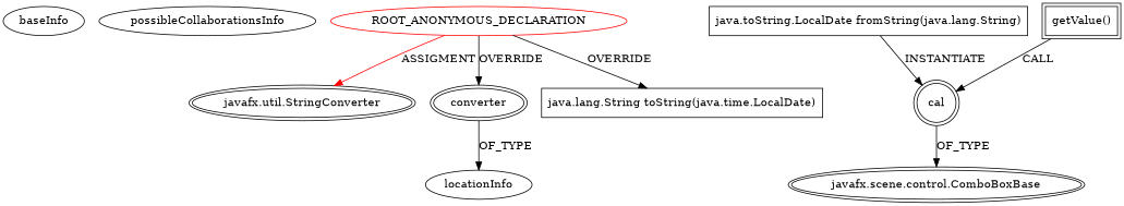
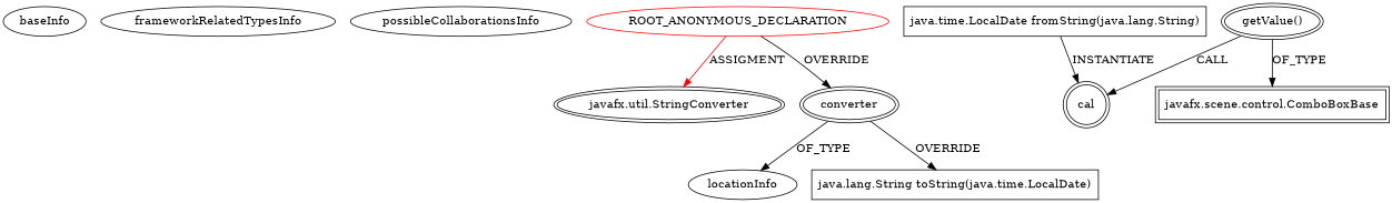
  digraph {
    node [isFrameworkType=true]
    baseInfo [category=extension_graph graphId=3388 isAnonymous=true possibleRelation=false isFrameworkType=""]
+   frameworkRelatedTypesInfo [0="javafx.util.StringConverter" isFrameworkType=""]
    possibleCollaborationsInfo [isFrameworkType=""]
    locationInfo [contextSignature="void initialize(java.net.URL,java.util.ResourceBundle)" filePath="/josesoler7-agendavital/agendavital-master/src/agendavital/vista/FXMLPrincipalController.java" graphId=3388 projectName="josesoler7-agendavital" isFrameworkType=""]
    n5 [color=red isFrameworkType=false label=ROOT_ANONYMOUS_DECLARATION vertexType=ROOT_ANONYMOUS_DECLARATION]
    n6 [label="javafx.util.StringConverter" peripheries=2 vertexType=FRAMEWORK_CLASS_TYPE]
    n7 [label=converter peripheries=2 vertexType=OUTSIDE_VARIABLE_EXPRESION]
    n8 [isFrameworkType=false label="java.lang.String toString(java.time.LocalDate)" shape=box vertexType=OVERRIDING_METHOD_DECLARATION]
-   n9 [isFrameworkType=false label="java.toString.LocalDate fromString(java.lang.String)" shape=box vertexType=OVERRIDING_METHOD_DECLARATION]
+   n9 [isFrameworkType=false label="java.time.LocalDate fromString(java.lang.String)" shape=box vertexType=OVERRIDING_METHOD_DECLARATION]
    n10 [label=cal peripheries=2 shape=circle vertexType=VARIABLE_EXPRESION]
-   n11 [label="javafx.scene.control.ComboBoxBase" peripheries=2 vertexType=FRAMEWORK_CLASS_TYPE]
-   n12 [label="getValue()" peripheries=2 shape=box vertexType=INSIDE_CALL]
+   n11 [label="javafx.scene.control.ComboBoxBase" peripheries=2 vertexType=FRAMEWORK_CLASS_TYPE shape=box]
+   n12 [label="getValue()" peripheries=2 shape=ellipse vertexType=INSIDE_CALL]
    n5 -> n6 [color=red label=ASSIGMENT]
    n5 -> n7 [label=OVERRIDE]
-   n5 -> n8 [label=OVERRIDE]
+   n7 -> n8 [label=OVERRIDE]
    n7 -> locationInfo [label=OF_TYPE]
    n9 -> n10 [label=INSTANTIATE]
-   n10 -> n11 [label=OF_TYPE]
+   n12 -> n11 [label=OF_TYPE]
    n12 -> n10 [label=CALL]
  }
